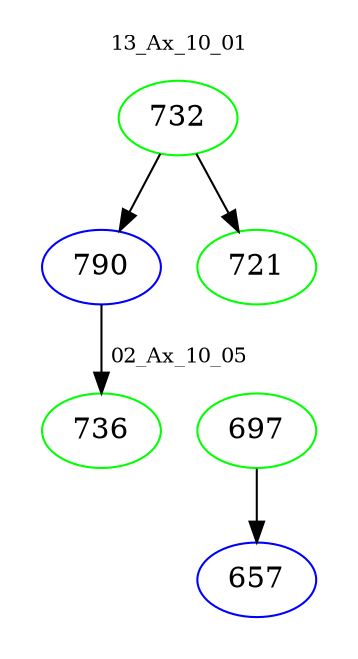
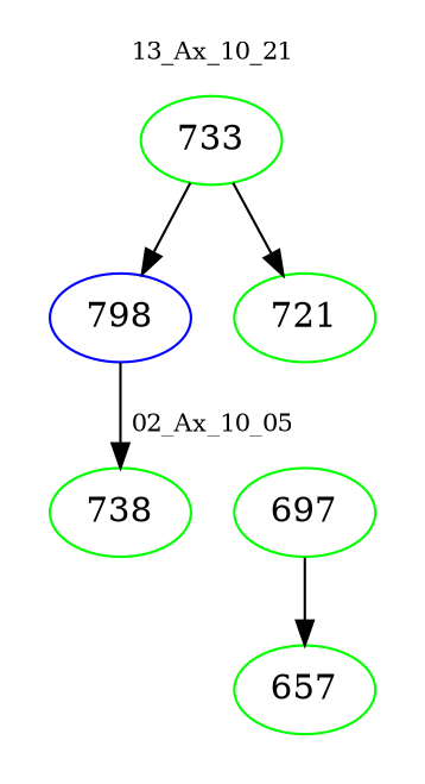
  digraph {
    fontname="DejaVu Serif"
    node [color=green fontname="DejaVu Serif"]
    edge [color=black fontname="DejaVu Serif"]
    n1 [label=697]
-   n2 [color=blue label=657]
-   n3 [label=736]
-   n4 [label=732]
-   n5 [color=blue label=790]
+   n2 [label=657]
+   n3 [label=738]
+   n4 [label=733]
+   n5 [color=blue label=798]
    n6 [label=721]
    subgraph cluster_1 {
      color=white
      fontsize=10
      label="02_Ax_10_05"
      n1
      n2
      n3
    }
    subgraph cluster_2 {
      color=white
      fontsize=10
-     label="13_Ax_10_01"
+     label="13_Ax_10_21"
      n4
      n5
      n6
    }
    n1 -> n2
    n4 -> n5
    n4 -> n6
    n5 -> n3
  }
